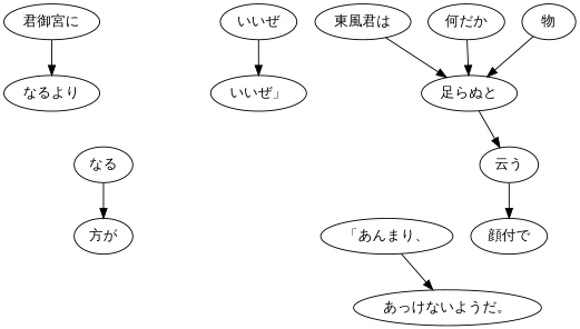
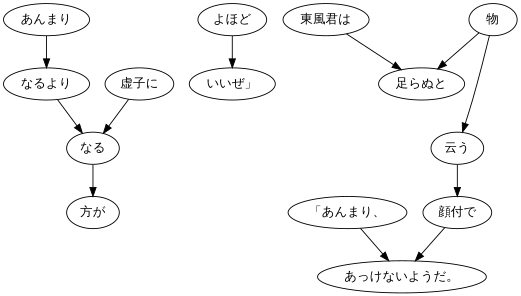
  digraph {
    fontname="Roboto Mono"
    node [fontname="Roboto Mono"]
    edge [fontname="Roboto Mono"]
-   n1 [label="君御宮に"]
+   n1 [label="あんまり"]
    n2 [label="なるより"]
    n3 [label="なる"]
    n4 [label="方が"]
+   n5 [label="虚子に"]
    n6 [label="いいぜ」"]
-   n7 [label="いいぜ"]
+   n7 [label="よほど"]
    n8 [label="足らぬと"]
    n9 [label="云う"]
    n10 [label="東風君は"]
-   n11 [label="何だか"]
    n12 [label="物"]
    n13 [label="顔付で"]
    n14 [label="あっけないようだ。"]
    n15 [label="「あんまり、"]
    n1 -> n2
+   n2 -> n3
    n3 -> n4
+   n5 -> n3
    n7 -> n6
-   n8 -> n9
+   n12 -> n9
    n9 -> n13
    n10 -> n8
-   n11 -> n8
    n12 -> n8
+   n13 -> n14
    n15 -> n14
  }
